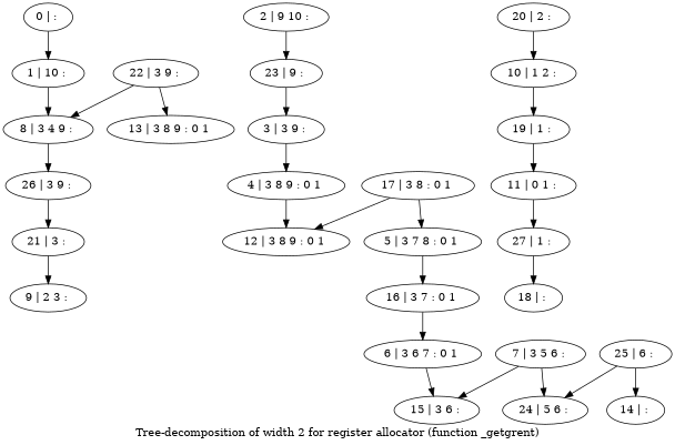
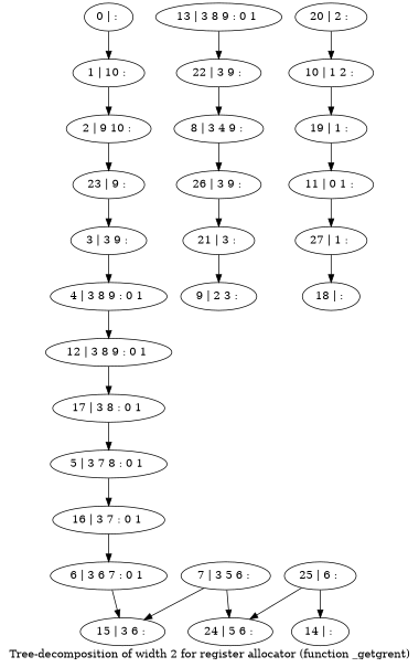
  digraph {
    label="Tree-decomposition of width 2 for register allocator (function _getgrent)"
    n1 [label="0 | : "]
    n2 [label="1 | 10 : "]
    n3 [label="2 | 9 10 : "]
    n4 [label="23 | 9 : "]
    n5 [label="3 | 3 9 : "]
    n6 [label="4 | 3 8 9 : 0 1 "]
    n7 [label="12 | 3 8 9 : 0 1 "]
    n8 [label="17 | 3 8 : 0 1 "]
    n9 [label="13 | 3 8 9 : 0 1 "]
    n10 [label="22 | 3 9 : "]
    n11 [label="5 | 3 7 8 : 0 1 "]
    n12 [label="16 | 3 7 : 0 1 "]
    n13 [label="6 | 3 6 7 : 0 1 "]
    n14 [label="15 | 3 6 : "]
    n15 [label="7 | 3 5 6 : "]
    n16 [label="24 | 5 6 : "]
    n17 [label="8 | 3 4 9 : "]
    n18 [label="26 | 3 9 : "]
    n19 [label="21 | 3 : "]
    n20 [label="9 | 2 3 : "]
    n21 [label="20 | 2 : "]
    n22 [label="10 | 1 2 : "]
    n23 [label="19 | 1 : "]
    n24 [label="11 | 0 1 : "]
    n25 [label="27 | 1 : "]
    n26 [label="18 | : "]
    n27 [label="14 | : "]
    n28 [label="25 | 6 : "]
    n1 -> n2
-   n2 -> n17
+   n2 -> n3
    n3 -> n4
    n4 -> n5
    n5 -> n6
    n6 -> n7
-   n8 -> n7
+   n7 -> n8
    n8 -> n11
-   n10 -> n9
+   n9 -> n10
    n10 -> n17
    n11 -> n12
    n12 -> n13
    n13 -> n14
    n15 -> n14
    n15 -> n16
    n17 -> n18
    n18 -> n19
    n19 -> n20
    n21 -> n22
    n22 -> n23
    n23 -> n24
    n24 -> n25
    n25 -> n26
    n28 -> n16
    n28 -> n27
  }
